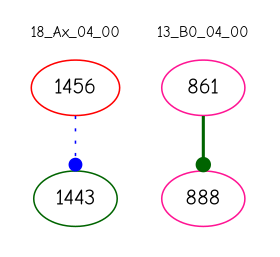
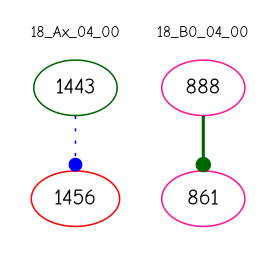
  digraph {
    fontname="Comic Neue"
    node [color=deeppink fontname="Comic Neue"]
    edge [arrowhead=dot fontname="Comic Neue"]
    n1 [color=darkgreen label=1443]
    n2 [color=red label=1456]
    n3 [label=861]
    n4 [label=888]
    subgraph cluster_1 {
      color=white
      fontsize=10
      label="18_Ax_04_00"
      n1
      n2
    }
    subgraph cluster_2 {
      color=white
      fontsize=10
-     label="13_B0_04_00"
+     label="18_B0_04_00"
      n3
      n4
    }
-   n2 -> n1 [color=blue style=dotted]
-   n3 -> n4 [color=darkgreen style=bold]
+   n1 -> n2 [color=blue style=dotted]
+   n4 -> n3 [color=darkgreen style=bold]
  }
